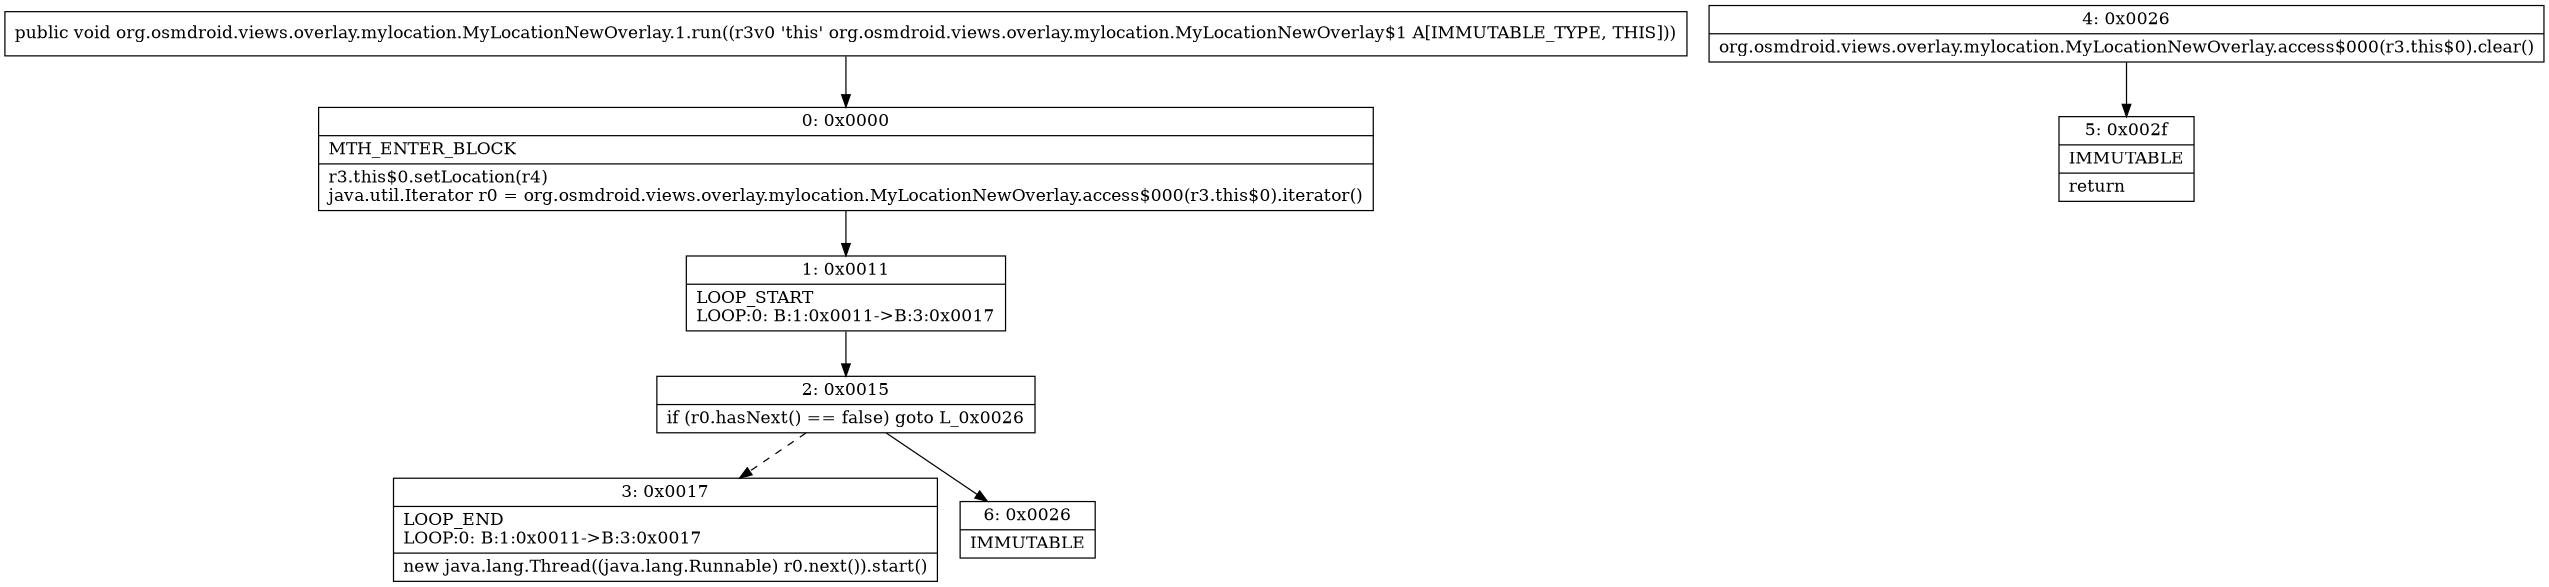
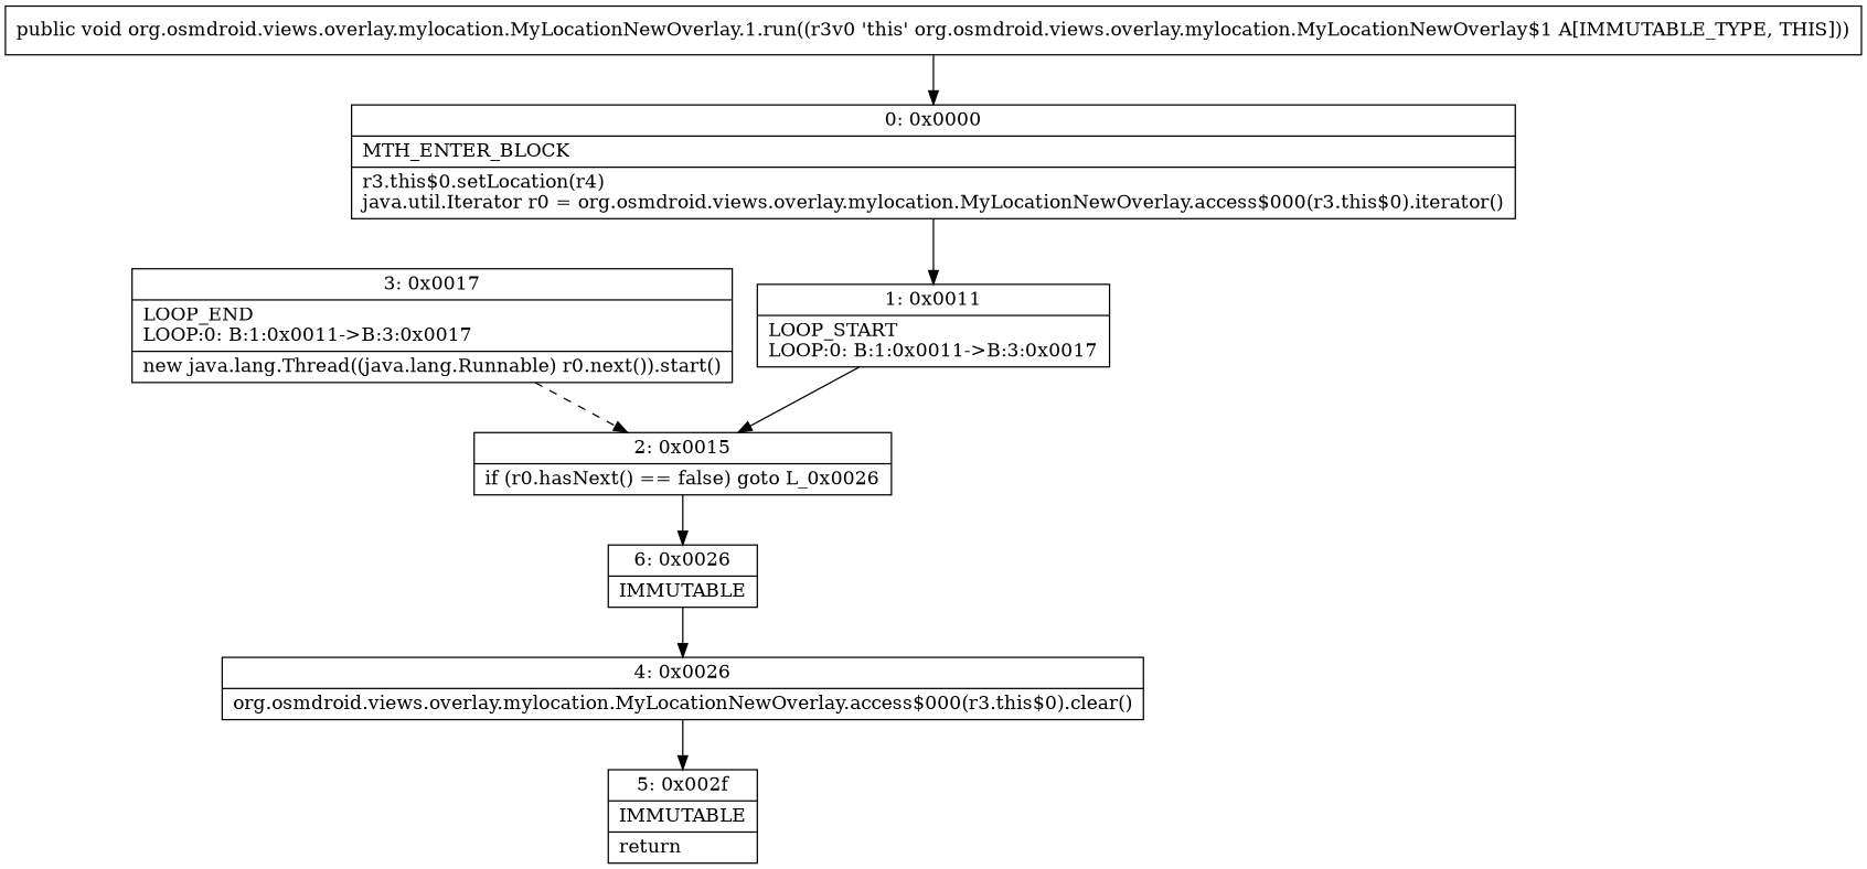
  digraph {
    node [shape=record]
    n1 [label="{0\:\ 0x0000|MTH_ENTER_BLOCK\l|r3.this$0.setLocation(r4)\ljava.util.Iterator r0 = org.osmdroid.views.overlay.mylocation.MyLocationNewOverlay.access$000(r3.this$0).iterator()\l}"]
    n2 [label="{1\:\ 0x0011|LOOP_START\lLOOP:0: B:1:0x0011\-\>B:3:0x0017\l}"]
    n3 [label="{2\:\ 0x0015|if (r0.hasNext() == false) goto L_0x0026\l}"]
    n4 [label="{3\:\ 0x0017|LOOP_END\lLOOP:0: B:1:0x0011\-\>B:3:0x0017\l|new java.lang.Thread((java.lang.Runnable) r0.next()).start()\l}"]
    n5 [label="{6\:\ 0x0026|IMMUTABLE\l}"]
    n6 [label="{4\:\ 0x0026|org.osmdroid.views.overlay.mylocation.MyLocationNewOverlay.access$000(r3.this$0).clear()\l}"]
    n7 [label="{5\:\ 0x002f|IMMUTABLE\l|return\l}"]
    n8 [label="{public void org.osmdroid.views.overlay.mylocation.MyLocationNewOverlay.1.run((r3v0 'this' org.osmdroid.views.overlay.mylocation.MyLocationNewOverlay$1 A[IMMUTABLE_TYPE, THIS])) }"]
    n1 -> n2
    n2 -> n3
-   n3 -> n4 [style=dashed]
+   n4 -> n3 [style=dashed]
    n3 -> n5
+   n5 -> n6
    n6 -> n7
    n8 -> n1
  }
